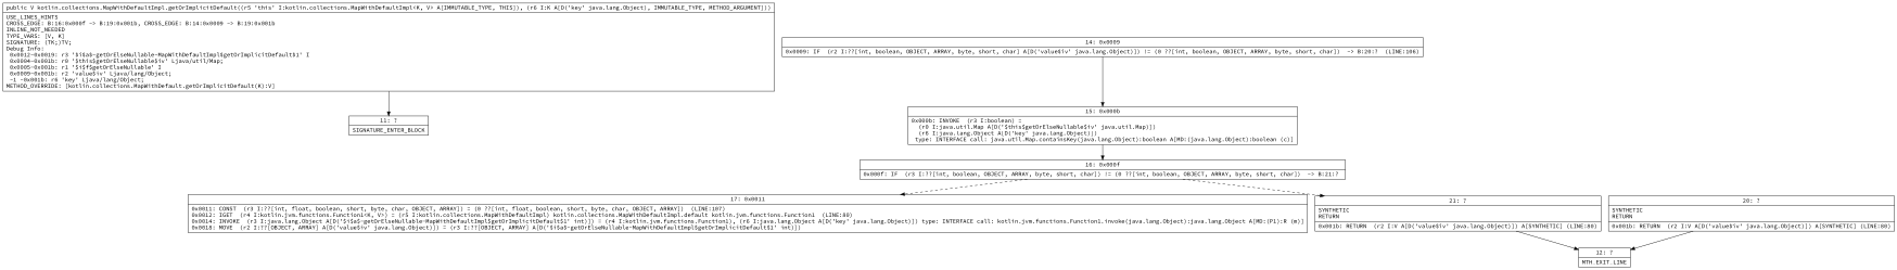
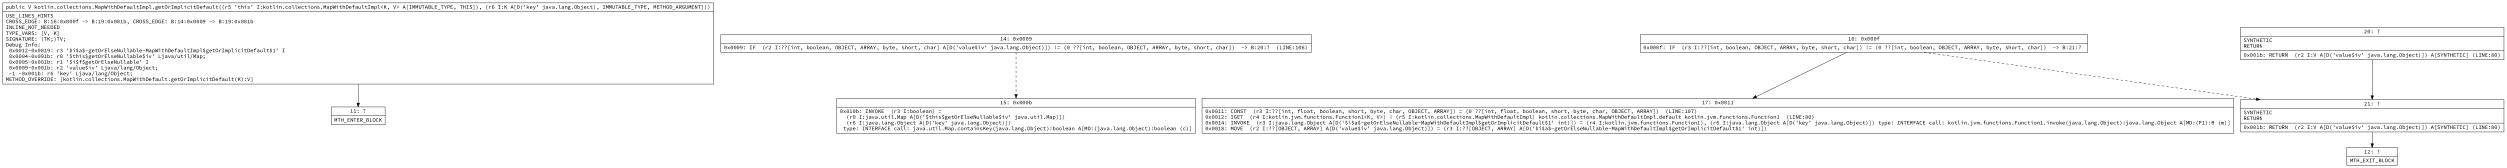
  digraph {
    fontname="Source Code Pro"
    node [fontname="Source Code Pro" shape=record]
    edge [fontname="Source Code Pro"]
-   n1 [label="{11\:\ ?|SIGNATURE_ENTER_BLOCK\l}"]
+   n1 [label="{11\:\ ?|MTH_ENTER_BLOCK\l}"]
    n2 [label="{14\:\ 0x0009|0x0009: IF  (r2 I:??[int, boolean, OBJECT, ARRAY, byte, short, char] A[D('value$iv' java.lang.Object)]) != (0 ??[int, boolean, OBJECT, ARRAY, byte, short, char])  \-\> B:20:?  (LINE:106)\l}"]
-   n3 [label="{15\:\ 0x000b|0x000b: INVOKE  (r3 I:boolean) = \l  (r0 I:java.util.Map A[D('$this$getOrElseNullable$iv' java.util.Map)])\l  (r6 I:java.lang.Object A[D('key' java.lang.Object)])\l type: INTERFACE call: java.util.Map.containsKey(java.lang.Object):boolean A[MD:(java.lang.Object):boolean (c)]\l}"]
+   n3 [label="{15\:\ 0x000b|0x010b: INVOKE  (r3 I:boolean) = \l  (r0 I:java.util.Map A[D('$this$getOrElseNullable$iv' java.util.Map)])\l  (r6 I:java.lang.Object A[D('key' java.lang.Object)])\l type: INTERFACE call: java.util.Map.containsKey(java.lang.Object):boolean A[MD:(java.lang.Object):boolean (c)]\l}"]
    n4 [label="{16\:\ 0x000f|0x000f: IF  (r3 I:??[int, boolean, OBJECT, ARRAY, byte, short, char]) != (0 ??[int, boolean, OBJECT, ARRAY, byte, short, char])  \-\> B:21:? \l}"]
    n5 [label="{20\:\ ?|SYNTHETIC\lRETURN\l|0x001b: RETURN  (r2 I:V A[D('value$iv' java.lang.Object)]) A[SYNTHETIC] (LINE:80)\l}"]
-   n6 [label="{12\:\ ?|MTH_EXIT_LINE\l}"]
+   n6 [label="{12\:\ ?|MTH_EXIT_BLOCK\l}"]
    n7 [label="{17\:\ 0x0011|0x0011: CONST  (r3 I:??[int, float, boolean, short, byte, char, OBJECT, ARRAY]) = (0 ??[int, float, boolean, short, byte, char, OBJECT, ARRAY])  (LINE:107)\l0x0012: IGET  (r4 I:kotlin.jvm.functions.Function1\<K, V\>) = (r5 I:kotlin.collections.MapWithDefaultImpl) kotlin.collections.MapWithDefaultImpl.default kotlin.jvm.functions.Function1  (LINE:80)\l0x0014: INVOKE  (r3 I:java.lang.Object A[D('$i$a$\-getOrElseNullable\-MapWithDefaultImpl$getOrImplicitDefault$1' int)]) = (r4 I:kotlin.jvm.functions.Function1), (r6 I:java.lang.Object A[D('key' java.lang.Object)]) type: INTERFACE call: kotlin.jvm.functions.Function1.invoke(java.lang.Object):java.lang.Object A[MD:(P1):R (m)]\l0x0018: MOVE  (r2 I:??[OBJECT, ARRAY] A[D('value$iv' java.lang.Object)]) = (r3 I:??[OBJECT, ARRAY] A[D('$i$a$\-getOrElseNullable\-MapWithDefaultImpl$getOrImplicitDefault$1' int)]) \l}"]
    n8 [label="{21\:\ ?|SYNTHETIC\lRETURN\l|0x001b: RETURN  (r2 I:V A[D('value$iv' java.lang.Object)]) A[SYNTHETIC] (LINE:80)\l}"]
    n9 [label="{public V kotlin.collections.MapWithDefaultImpl.getOrImplicitDefault((r5 'this' I:kotlin.collections.MapWithDefaultImpl\<K, V\> A[IMMUTABLE_TYPE, THIS]), (r6 I:K A[D('key' java.lang.Object), IMMUTABLE_TYPE, METHOD_ARGUMENT]))  | USE_LINES_HINTS\lCROSS_EDGE: B:16:0x000f \-\> B:19:0x001b, CROSS_EDGE: B:14:0x0009 \-\> B:19:0x001b\lINLINE_NOT_NEEDED\lTYPE_VARS: [V, K]\lSIGNATURE: (TK;)TV;\lDebug Info:\l  0x0012\-0x0019: r3 '$i$a$\-getOrElseNullable\-MapWithDefaultImpl$getOrImplicitDefault$1' I\l  0x0004\-0x001b: r0 '$this$getOrElseNullable$iv' Ljava\/util\/Map;\l  0x0005\-0x001b: r1 '$i$f$getOrElseNullable' I\l  0x0009\-0x001b: r2 'value$iv' Ljava\/lang\/Object;\l  \-1 \-0x001b: r6 'key' Ljava\/lang\/Object;\lMETHOD_OVERRIDE: [kotlin.collections.MapWithDefault.getOrImplicitDefault(K):V]\l}"]
-   n2 -> n3 [style=solid]
-   n3 -> n4
-   n4 -> n7 [style=dashed]
+   n2 -> n3 [style=dashed]
+   n4 -> n7 [style=solid]
    n4 -> n8 [style=dashed]
-   n5 -> n6
+   n5 -> n8
    n8 -> n6
    n9 -> n1
  }
